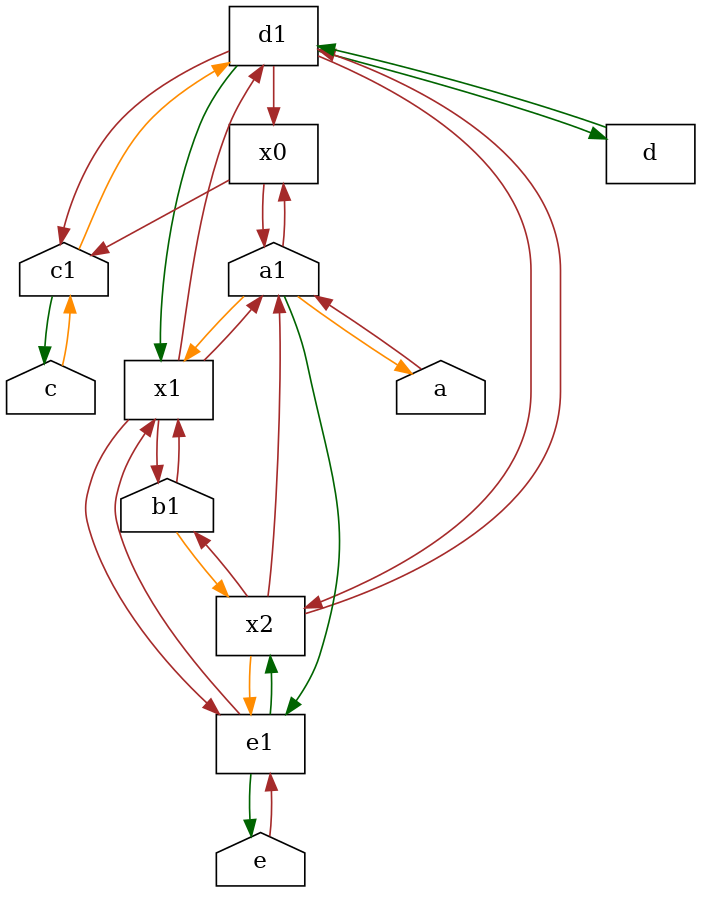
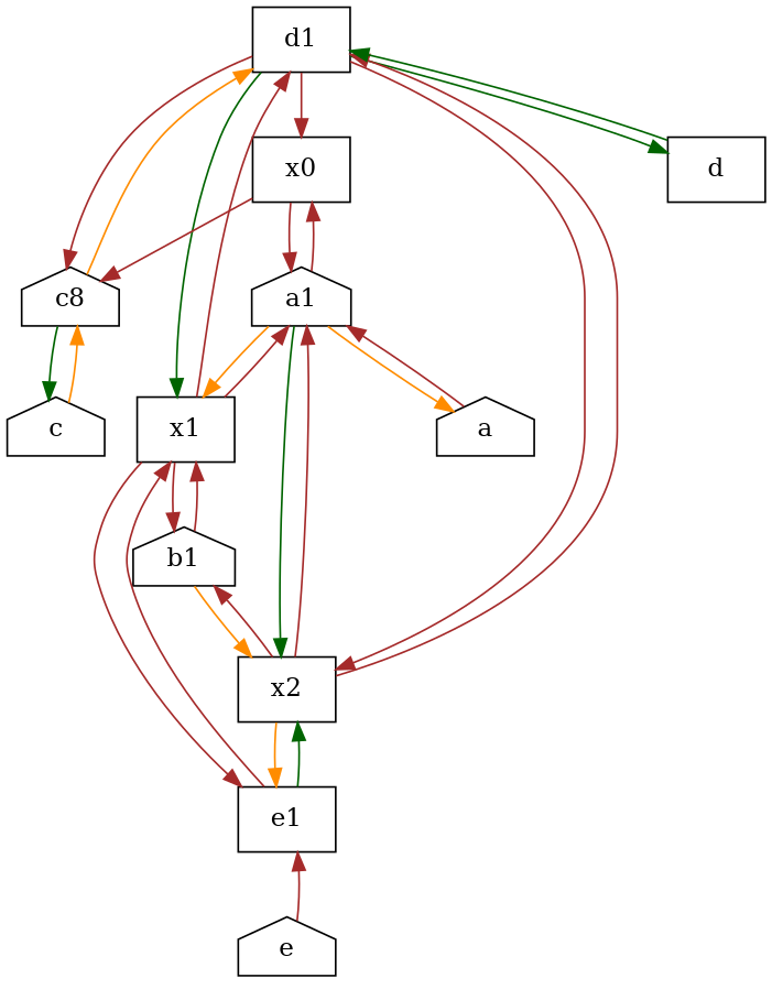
  digraph {
    node [shape=box]
    edge [color=brown]
    d1
-   c1 [shape=house]
+   c1 [shape=house label=c8]
    c [shape=house]
    x0
    x1
    x2
    d
    e1
    e [shape=house]
    a1 [shape=house]
    a [shape=house]
    b1 [shape=house]
    d1 -> c1
    d1 -> x0
    d1 -> x1 [color=darkgreen]
    d1 -> x2
    d1 -> d [color=darkgreen]
    c1 -> d1 [color=darkorange]
    c1 -> c [color=darkgreen]
    c -> c1 [color=darkorange]
    x0 -> c1
    x0 -> a1
    x1 -> d1
    x1 -> e1
    x1 -> a1
    x1 -> b1
    x2 -> d1
    x2 -> e1 [color=darkorange]
    x2 -> a1
    x2 -> b1
    d -> d1 [color=darkgreen]
    e1 -> x1
    e1 -> x2 [color=darkgreen]
-   e1 -> e [color=darkgreen]
    e -> e1
    a1 -> x0
    a1 -> x1 [color=darkorange]
-   a1 -> e1 [color=darkgreen]
+   a1 -> x2 [color=darkgreen]
    a1 -> a [color=darkorange]
    a -> a1
    b1 -> x1
    b1 -> x2 [color=darkorange]
  }
